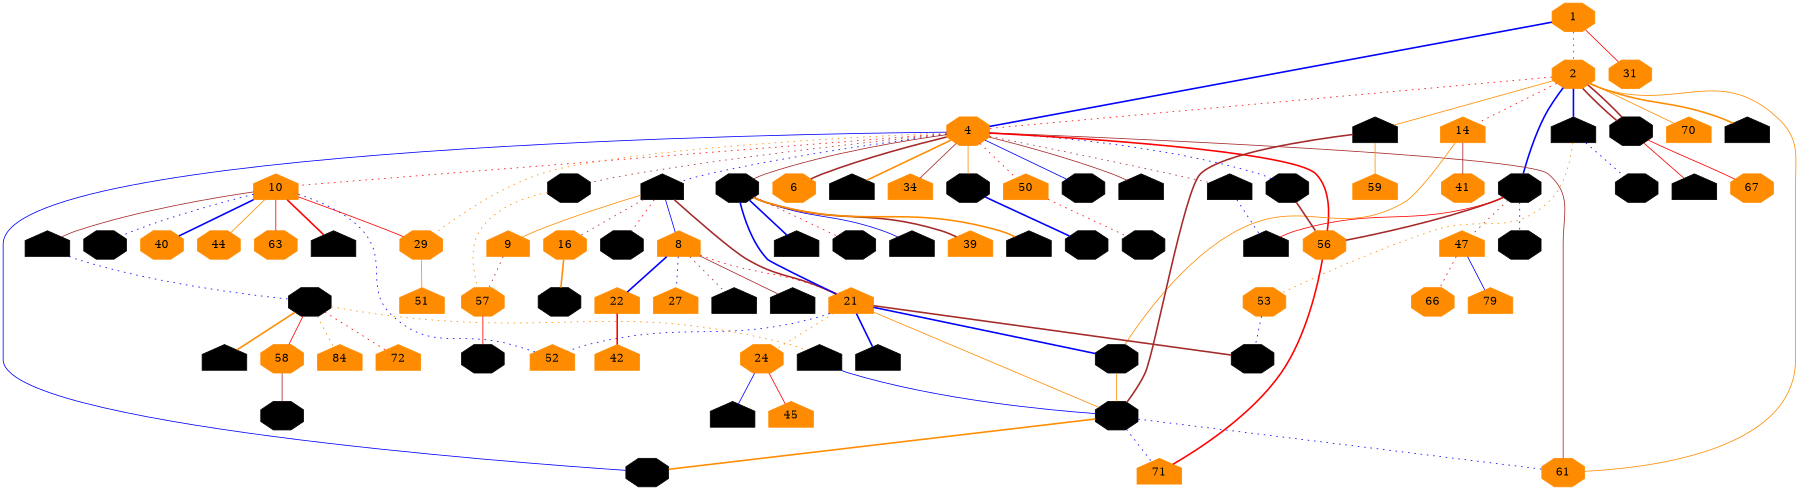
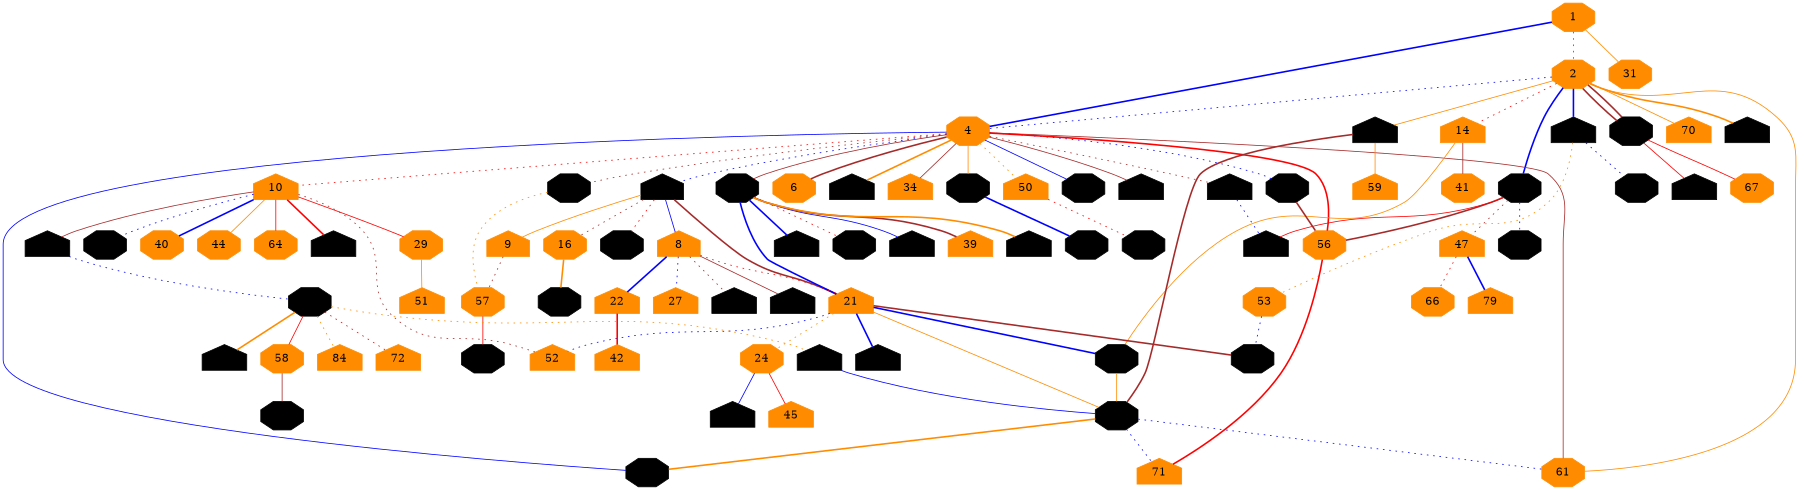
  graph {
    node [color=black shape=octagon style=filled]
    edge [color=blue style=dotted]
    1 [color=darkorange]
    2 [color=darkorange]
    4 [color=darkorange]
    31 [color=darkorange]
    3
    14 [color=darkorange shape=house]
    17 [shape=house]
    18
    36 [shape=house]
    61 [color=darkorange]
    70 [color=darkorange shape=house]
    73 [shape=house]
    5 [shape=house]
    6 [color=darkorange]
    7
    10 [color=darkorange shape=house]
    20
    23 [shape=house]
    26 [shape=house]
    29 [color=darkorange]
    30
    34 [color=darkorange shape=house]
    37
    50 [color=darkorange shape=house]
    54
    56 [color=darkorange]
    60 [shape=house]
    74
    49 [shape=house]
    67 [color=darkorange]
    35
    41 [color=darkorange]
    48
    59 [color=darkorange shape=house]
    28
    46 [shape=house]
    47 [color=darkorange shape=house]
    53 [color=darkorange]
    68
    8 [color=darkorange shape=house]
    9 [color=darkorange shape=house]
    16 [color=darkorange]
    19
    21 [color=darkorange shape=house]
    11
    15 [shape=house]
    39 [color=darkorange shape=house]
    65 [shape=house]
    75 [shape=house]
    12 [shape=house]
    13
    40 [color=darkorange]
    44 [color=darkorange]
    52 [color=darkorange shape=house]
-   63 [color=darkorange]
+   63 [color=darkorange label=64]
    69 [shape=house]
    51 [color=darkorange shape=house]
    57 [color=darkorange]
    62
    80
    71 [color=darkorange shape=house]
    22 [color=darkorange shape=house]
    27 [color=darkorange shape=house]
    43 [shape=house]
    55 [shape=house]
    78
    24 [color=darkorange]
    76
    81 [shape=house]
    42 [color=darkorange shape=house]
    77
    25
    32 [shape=house]
    33 [shape=house]
    58 [color=darkorange]
    n76 [color=darkorange label=84 shape=house]
    72 [color=darkorange shape=house]
    66 [color=darkorange]
    79 [color=darkorange shape=house]
    38 [shape=house]
    45 [color=darkorange shape=house]
    82
    1 -- 2 [color=brown]
    1 -- 4 [style=bold]
-   1 -- 31 [color=red style=solid]
-   2 -- 4 [color=red]
+   1 -- 31 [color=darkorange style=solid]
+   2 -- 4
    2 -- 3 [color=brown style=bold]
    2 -- 3 [color=brown style=bold]
    2 -- 14 [color=red]
    2 -- 17 [color=darkorange style=solid]
    2 -- 18 [style=bold]
    2 -- 36 [style=bold]
    2 -- 61 [color=darkorange style=solid]
    2 -- 70 [color=darkorange style=solid]
    2 -- 73 [color=darkorange style=bold]
    4 -- 61 [color=brown style=solid]
    4 -- 5
    4 -- 6 [color=brown style=bold]
    4 -- 7 [color=brown style=solid]
    4 -- 10 [color=red]
    4 -- 20
    4 -- 23 [color=darkorange style=bold]
    4 -- 26 [color=brown]
-   4 -- 29 [color=darkorange]
    4 -- 30 [color=brown]
    4 -- 34 [color=brown style=solid]
    4 -- 37 [color=darkorange style=solid]
-   4 -- 50 [color=red]
+   4 -- 50 [color=darkorange]
    4 -- 54 [style=solid]
    4 -- 56 [color=red style=bold]
    4 -- 60 [color=brown style=solid]
    4 -- 74 [style=solid]
    3 -- 49 [color=red style=solid]
    3 -- 67 [color=red style=solid]
    14 -- 35 [color=darkorange style=solid]
    14 -- 41 [color=brown style=solid]
    17 -- 48 [color=brown style=bold]
    17 -- 59 [color=darkorange style=solid]
    18 -- 56 [color=brown style=bold]
    18 -- 28
    18 -- 46 [color=red style=solid]
    18 -- 47 [color=brown]
    36 -- 53 [color=darkorange]
    36 -- 68
    5 -- 8 [style=solid]
    5 -- 9 [color=darkorange style=solid]
    5 -- 16 [color=brown]
    5 -- 19 [color=red]
    5 -- 21 [color=brown style=bold]
    7 -- 21 [style=bold]
    7 -- 11 [color=red]
    7 -- 15 [style=solid]
    7 -- 39 [color=brown style=bold]
    7 -- 65 [color=darkorange style=bold]
    7 -- 75 [style=bold]
    10 -- 29 [color=red style=solid]
    10 -- 12 [color=brown style=solid]
    10 -- 13
    10 -- 40 [style=bold]
    10 -- 44 [color=darkorange style=solid]
-   10 -- 52
+   10 -- 52 [color=brown]
    10 -- 63 [color=red style=solid]
    10 -- 69 [color=red style=bold]
    20 -- 56 [color=brown style=bold]
    26 -- 46
    29 -- 51 [color=darkorange style=solid]
    30 -- 57 [color=darkorange]
    37 -- 62 [style=bold]
    50 -- 80 [color=red]
    56 -- 71 [color=red style=bold]
    35 -- 48 [color=darkorange style=solid]
    48 -- 61
    48 -- 74 [color=darkorange style=bold]
    48 -- 71
    47 -- 66 [color=red]
-   47 -- 79 [style=solid]
+   47 -- 79 [style=bold]
    53 -- 76
    8 -- 21 [color=red]
    8 -- 22 [style=bold]
    8 -- 27
    8 -- 43 [color=brown]
    8 -- 55 [color=brown style=solid]
    9 -- 57 [color=brown]
    16 -- 78 [color=darkorange style=bold]
    21 -- 35 [style=bold]
    21 -- 48 [color=darkorange style=solid]
    21 -- 52
    21 -- 24 [color=darkorange]
    21 -- 76 [color=brown style=bold]
    21 -- 81 [style=bold]
    12 -- 25
    57 -- 77 [color=red style=solid]
    22 -- 42 [color=red style=bold]
    24 -- 38 [style=solid]
    24 -- 45 [color=red style=solid]
    25 -- 32 [color=darkorange style=bold]
    25 -- 33 [color=darkorange]
    25 -- 58 [color=red style=solid]
    25 -- n76 [color=darkorange]
    25 -- 72 [color=red]
    33 -- 48 [style=solid]
    58 -- 82 [color=brown style=solid]
  }
